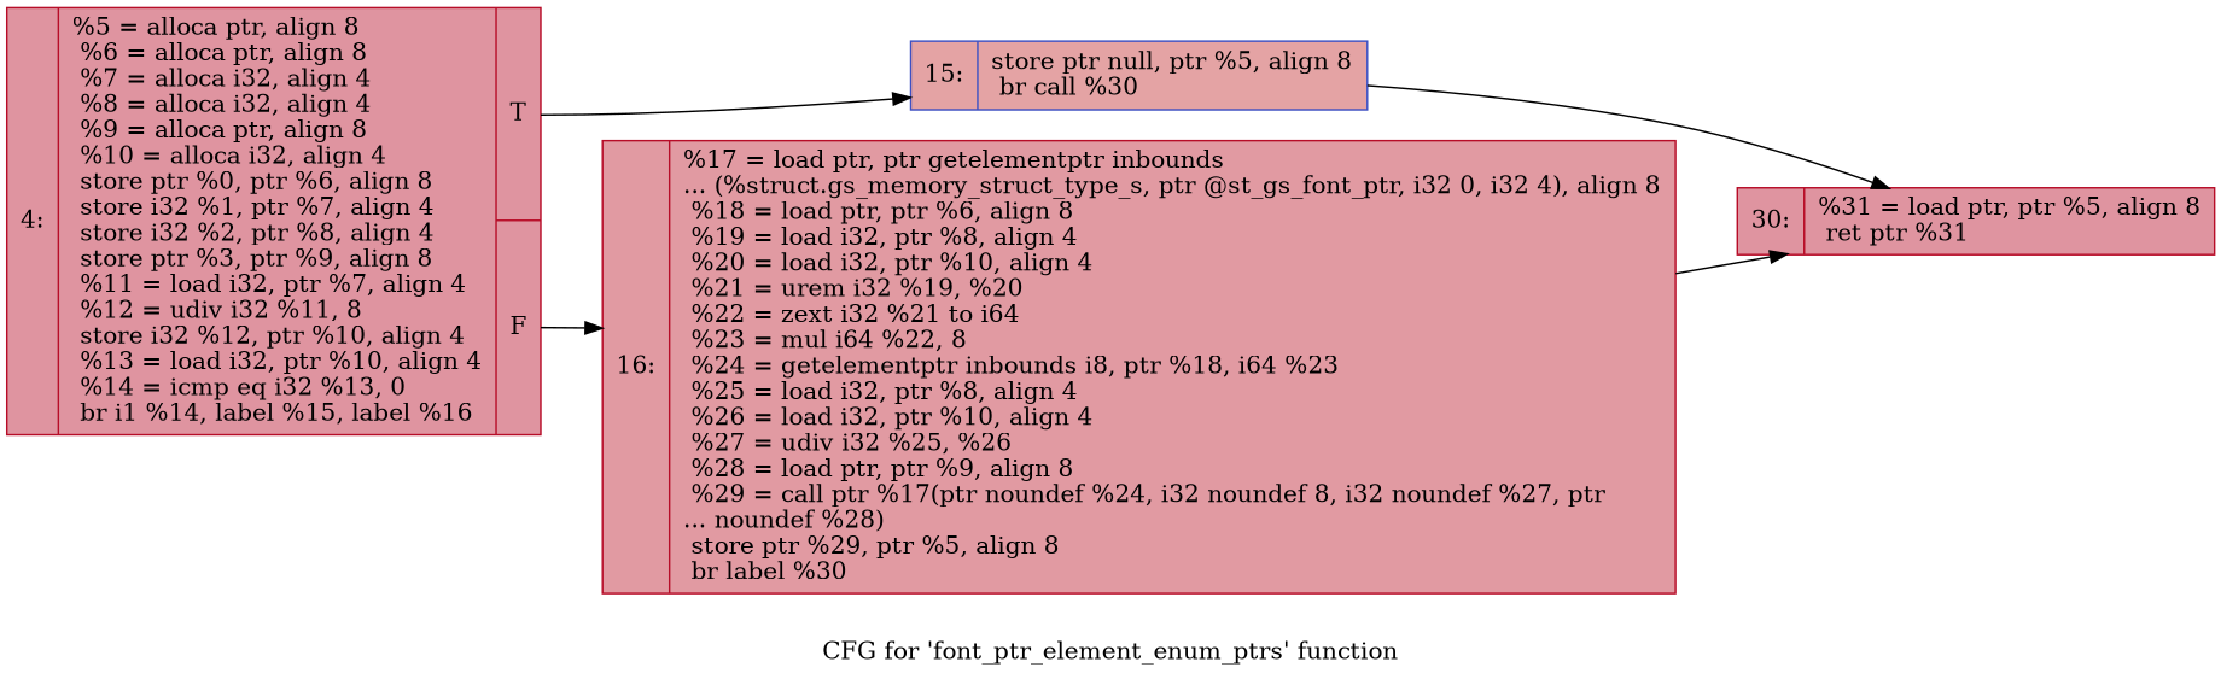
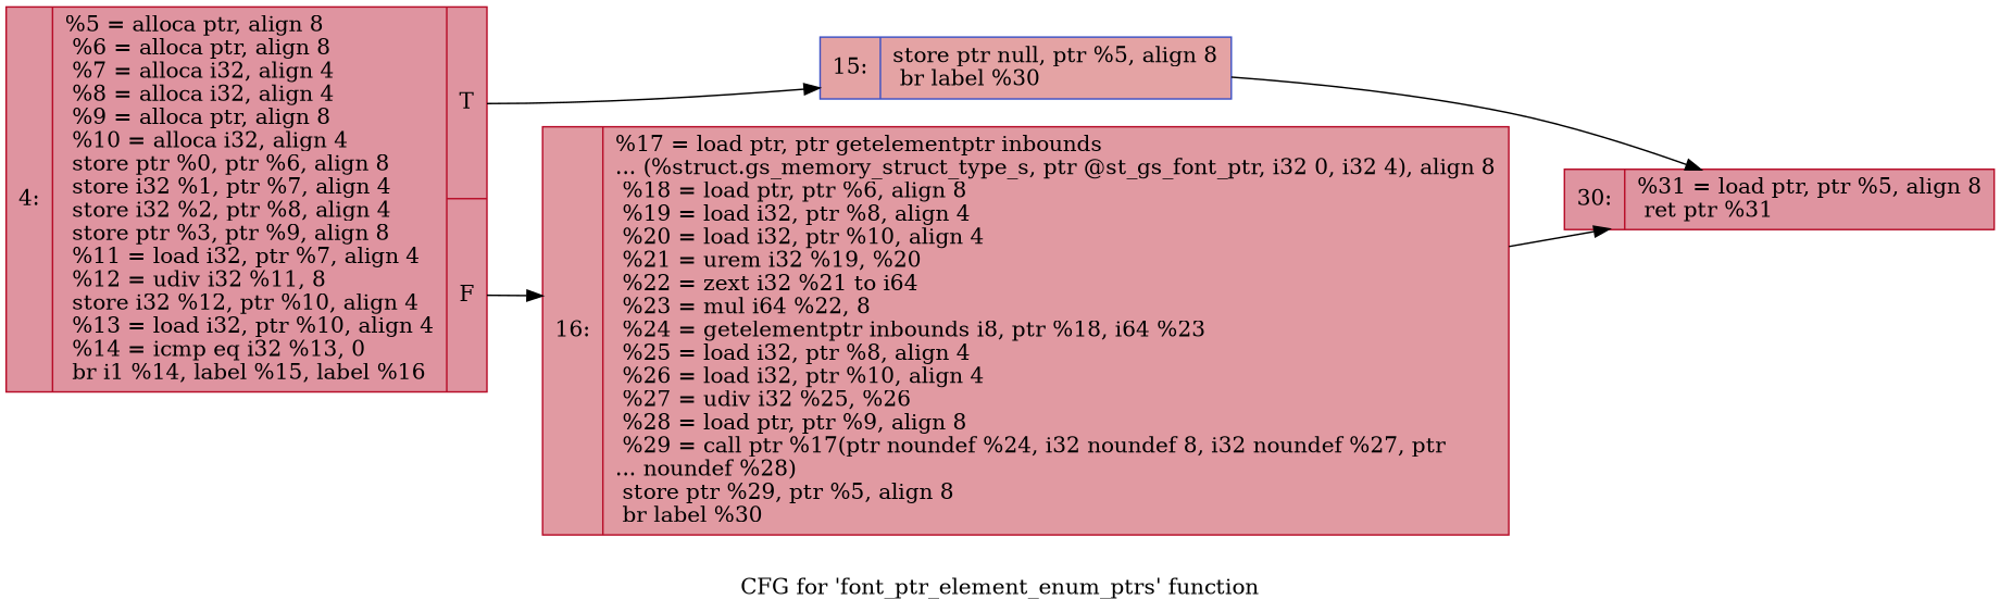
  digraph {
    label="CFG for 'font_ptr_element_enum_ptrs' function"
    rankdir=LR
    fontname="DejaVu Serif"
    node [color="#b70d28ff" fillcolor="#b70d2870" fontname="DejaVu Serif" shape=record style=filled]
    edge [fontname="DejaVu Serif"]
    n1 [label="{4:\l|  %5 = alloca ptr, align 8\l  %6 = alloca ptr, align 8\l  %7 = alloca i32, align 4\l  %8 = alloca i32, align 4\l  %9 = alloca ptr, align 8\l  %10 = alloca i32, align 4\l  store ptr %0, ptr %6, align 8\l  store i32 %1, ptr %7, align 4\l  store i32 %2, ptr %8, align 4\l  store ptr %3, ptr %9, align 8\l  %11 = load i32, ptr %7, align 4\l  %12 = udiv i32 %11, 8\l  store i32 %12, ptr %10, align 4\l  %13 = load i32, ptr %10, align 4\l  %14 = icmp eq i32 %13, 0\l  br i1 %14, label %15, label %16\l|{<s0>T|<s1>F}}"]
-   n2 [color="#3d50c3ff" fillcolor="#c32e3170" label="{15:\l|  store ptr null, ptr %5, align 8\l  br call %30\l}"]
+   n2 [color="#3d50c3ff" fillcolor="#c32e3170" label="{15:\l|  store ptr null, ptr %5, align 8\l  br label %30\l}"]
    n3 [fillcolor="#bb1b2c70" label="{16:\l|  %17 = load ptr, ptr getelementptr inbounds\l... (%struct.gs_memory_struct_type_s, ptr @st_gs_font_ptr, i32 0, i32 4), align 8\l  %18 = load ptr, ptr %6, align 8\l  %19 = load i32, ptr %8, align 4\l  %20 = load i32, ptr %10, align 4\l  %21 = urem i32 %19, %20\l  %22 = zext i32 %21 to i64\l  %23 = mul i64 %22, 8\l  %24 = getelementptr inbounds i8, ptr %18, i64 %23\l  %25 = load i32, ptr %8, align 4\l  %26 = load i32, ptr %10, align 4\l  %27 = udiv i32 %25, %26\l  %28 = load ptr, ptr %9, align 8\l  %29 = call ptr %17(ptr noundef %24, i32 noundef 8, i32 noundef %27, ptr\l... noundef %28)\l  store ptr %29, ptr %5, align 8\l  br label %30\l}"]
    n4 [label="{30:\l|  %31 = load ptr, ptr %5, align 8\l  ret ptr %31\l}"]
    n1 -> n2 [tailport=s0]
    n1 -> n3 [tailport=s1]
    n2 -> n4
    n3 -> n4
  }
